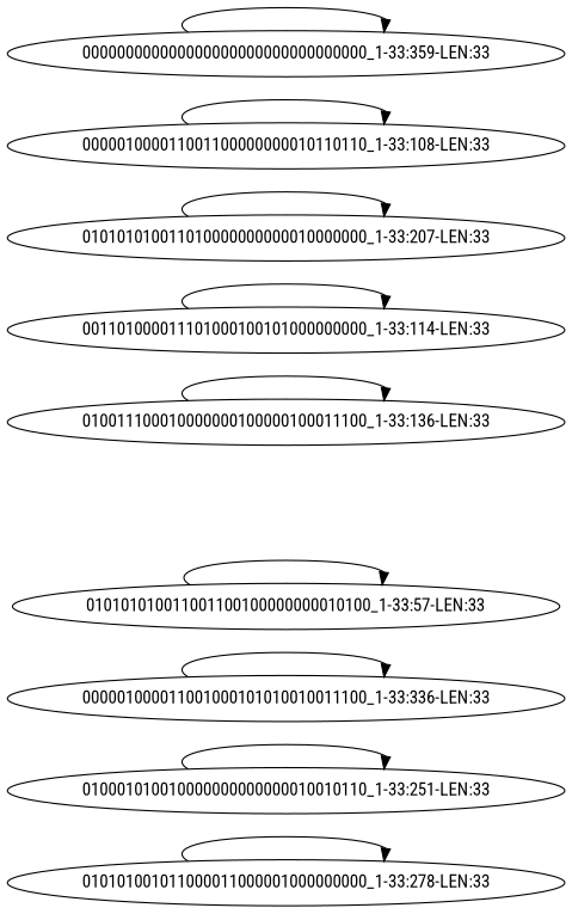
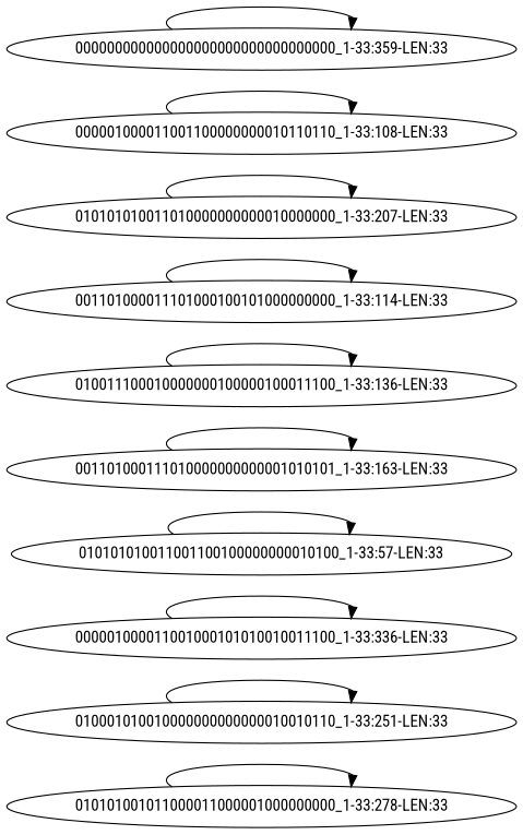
  digraph {
    fontname="Roboto Condensed"
    rankdir=LR
    node [fontname="Roboto Condensed"]
    edge [fontname="Roboto Condensed"]
    "010101001011000011000001000000000_1-33:278-LEN:33"
    "010001010010000000000000010010110_1-33:251-LEN:33"
    "000001000011001000101010010011100_1-33:336-LEN:33"
    n4 [label="010101010011001100100000000010100_1-33:57-LEN:33"]
+   "001101000111010000000000001010101_1-33:163-LEN:33"
    "010011100010000000100000100011100_1-33:136-LEN:33"
    "001101000011101000100101000000000_1-33:114-LEN:33"
    "010101010011010000000000010000000_1-33:207-LEN:33"
    "000001000011001100000000010110110_1-33:108-LEN:33"
    "000000000000000000000000000000000_1-33:359-LEN:33"
    "010101001011000011000001000000000_1-33:278-LEN:33" -> "010101001011000011000001000000000_1-33:278-LEN:33"
    "010001010010000000000000010010110_1-33:251-LEN:33" -> "010001010010000000000000010010110_1-33:251-LEN:33"
    "000001000011001000101010010011100_1-33:336-LEN:33" -> "000001000011001000101010010011100_1-33:336-LEN:33"
    n4 -> n4
+   "001101000111010000000000001010101_1-33:163-LEN:33" -> "001101000111010000000000001010101_1-33:163-LEN:33"
    "010011100010000000100000100011100_1-33:136-LEN:33" -> "010011100010000000100000100011100_1-33:136-LEN:33"
    "001101000011101000100101000000000_1-33:114-LEN:33" -> "001101000011101000100101000000000_1-33:114-LEN:33"
    "010101010011010000000000010000000_1-33:207-LEN:33" -> "010101010011010000000000010000000_1-33:207-LEN:33"
    "000001000011001100000000010110110_1-33:108-LEN:33" -> "000001000011001100000000010110110_1-33:108-LEN:33"
    "000000000000000000000000000000000_1-33:359-LEN:33" -> "000000000000000000000000000000000_1-33:359-LEN:33"
  }
